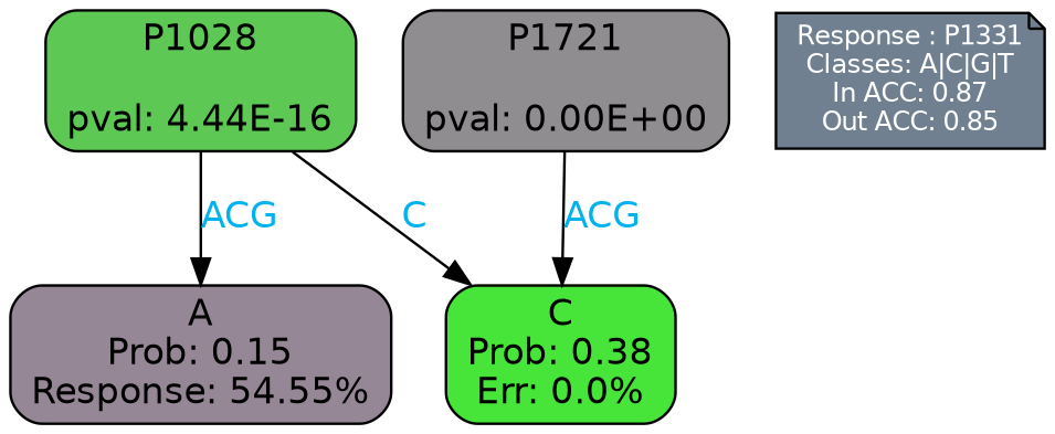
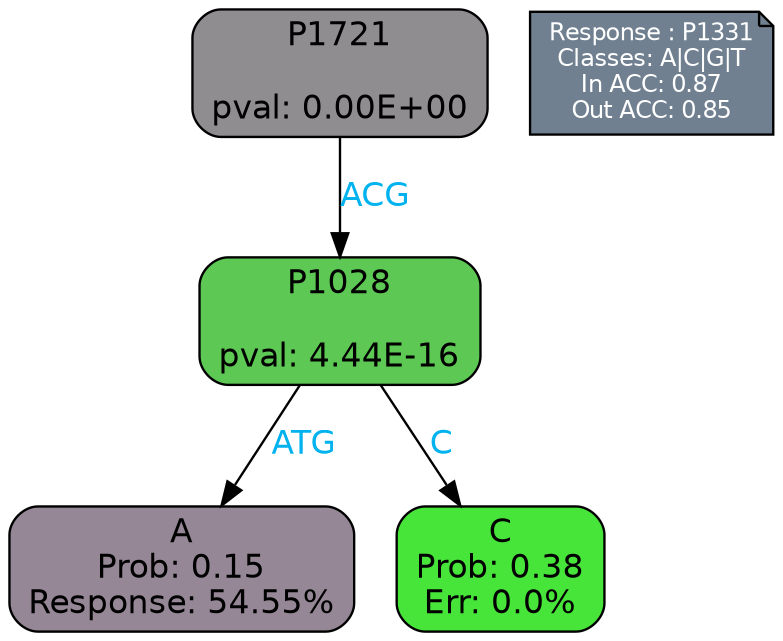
  digraph {
    ranksep=equally
    splines=polylines
    node [color=black fontname=helvetica shape=box style="filled, rounded"]
    edge [fontcolor=deepskyblue2 fontname=helvetica]
    n1 [fillcolor="#958796" label="A\nProb: 0.15\nResponse: 54.55%"]
    n2 [fillcolor="#47e539" label="C\nProb: 0.38\nErr: 0.0%"]
    n3 [align=left fillcolor=slategray fontcolor=white fontsize=10 label="Response : P1331\nClasses: A|C|G|T\nIn ACC: 0.87\nOut ACC: 0.85\n" shape=note style=filled]
    n4 [fillcolor="#908d90" label="P1721\n\npval: 0.00E+00"]
    n5 [fillcolor="#5dc954" label="P1028\n\npval: 4.44E-16"]
    subgraph sub_1 {
      rank=same
      n1
      n2
    }
    subgraph sub_2 {
      rank=same
      n3
      n4
    }
-   n4 -> n2 [label=ACG]
-   n5 -> n1 [label=ACG]
+   n4 -> n5 [label=ACG]
+   n5 -> n1 [label=ATG]
    n5 -> n2 [label=C]
  }
